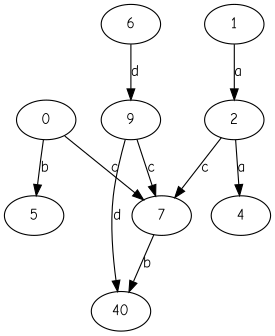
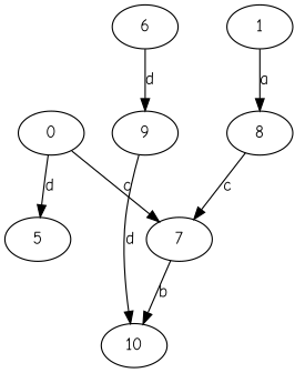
  strict digraph {
    fontname="Comic Neue"
    node [fontname="Comic Neue"]
    edge [fontname="Comic Neue"]
    0
    5
    7
    6
    9
-   10 [label=40]
+   10
    1
-   8 [label=2]
-   4
-   0 -> 5 [label=b]
+   8
+   0 -> 5 [label=d]
    0 -> 7 [label=c]
    7 -> 10 [label=b]
    6 -> 9 [label=d]
-   9 -> 7 [label=c]
    9 -> 10 [label=d]
    1 -> 8 [label=a]
    8 -> 7 [label=c]
-   8 -> 4 [label=a]
  }
